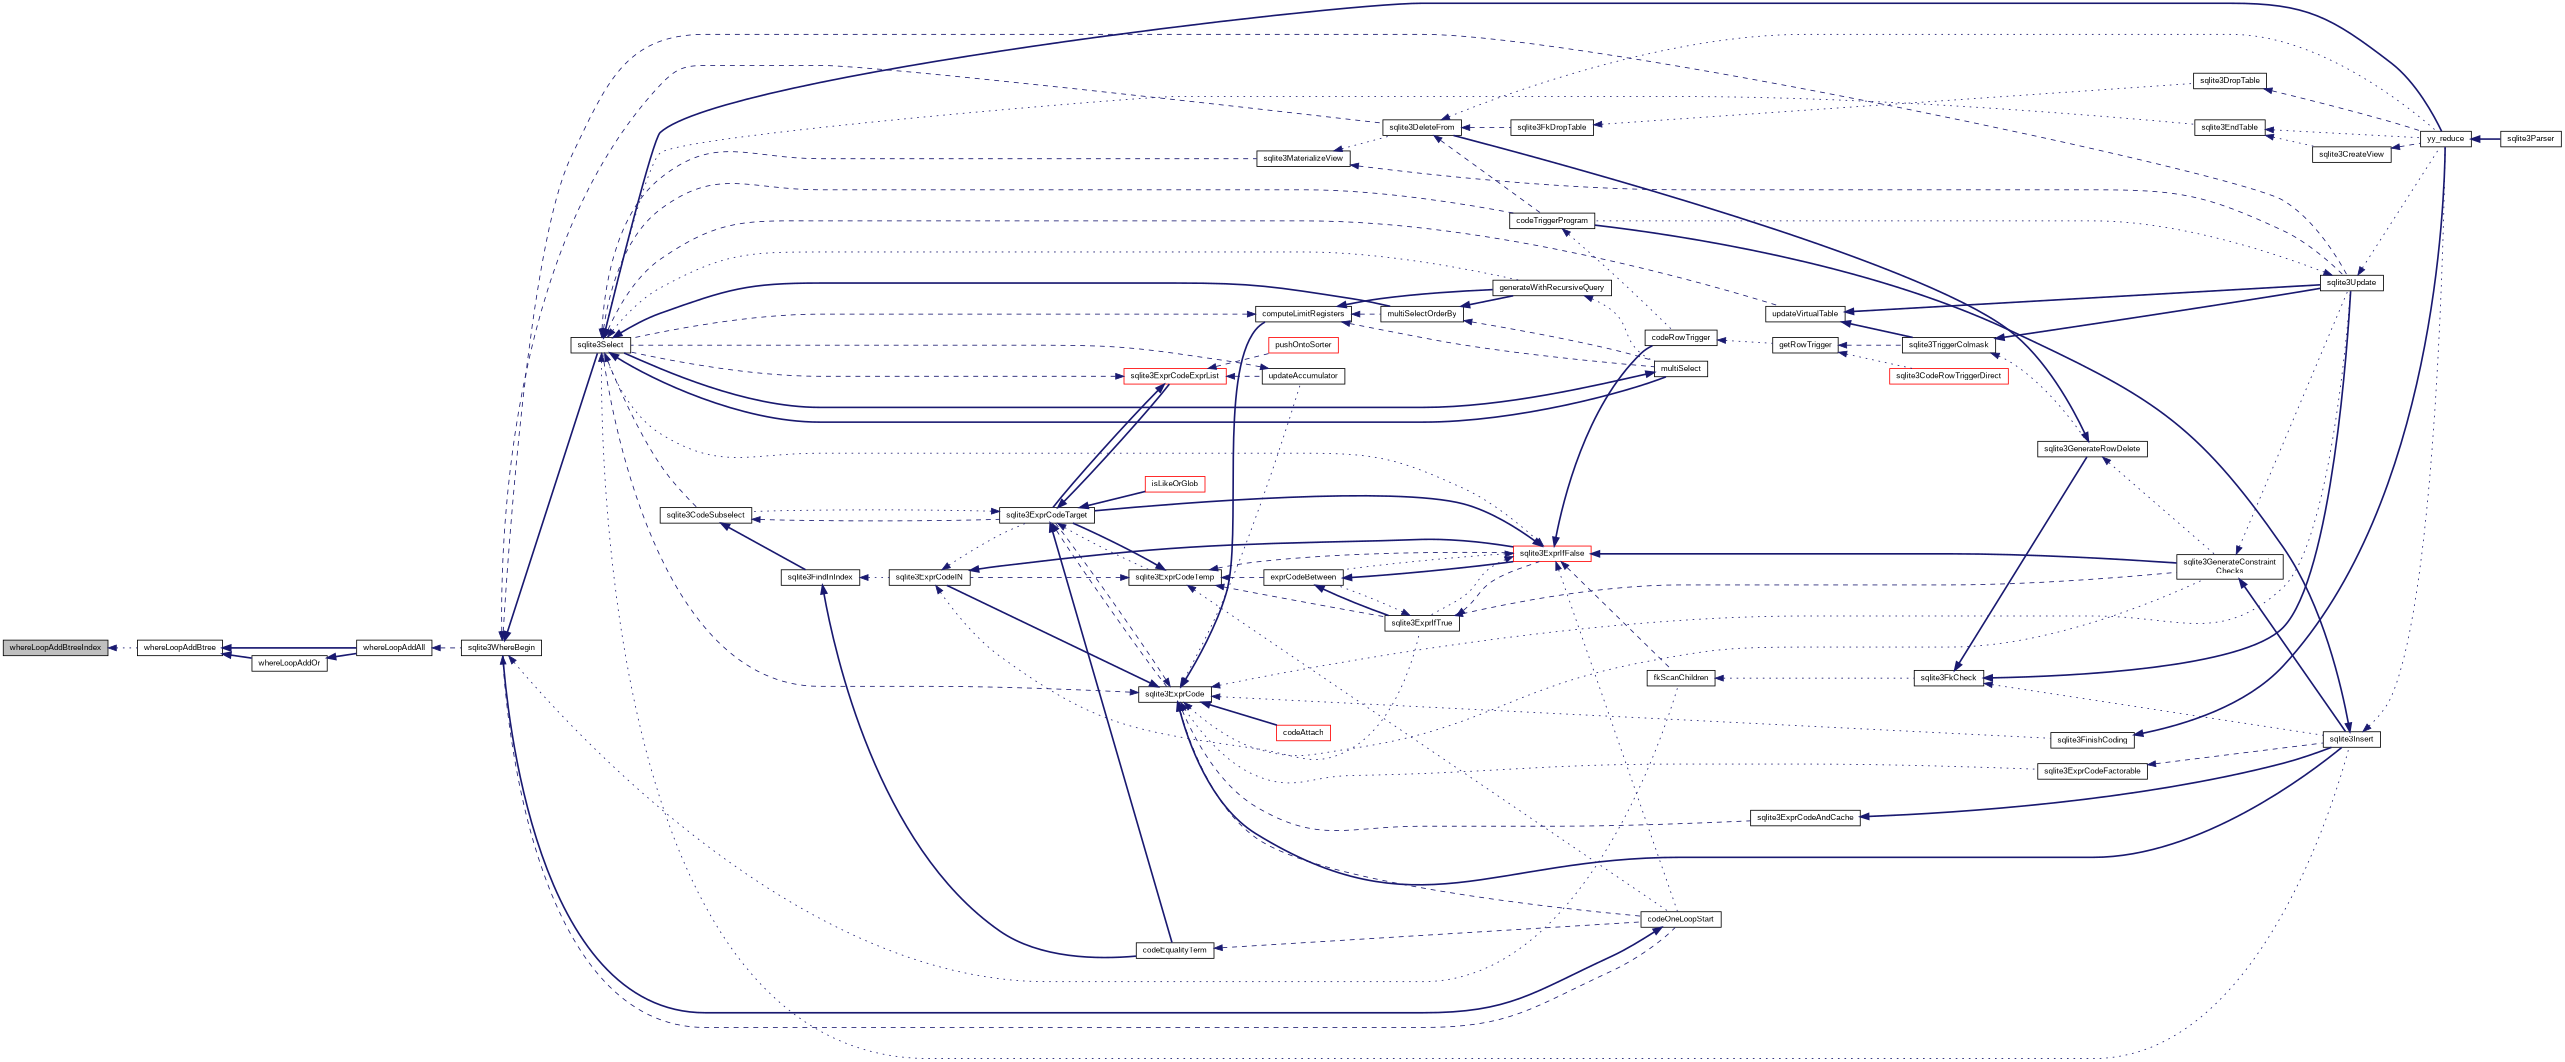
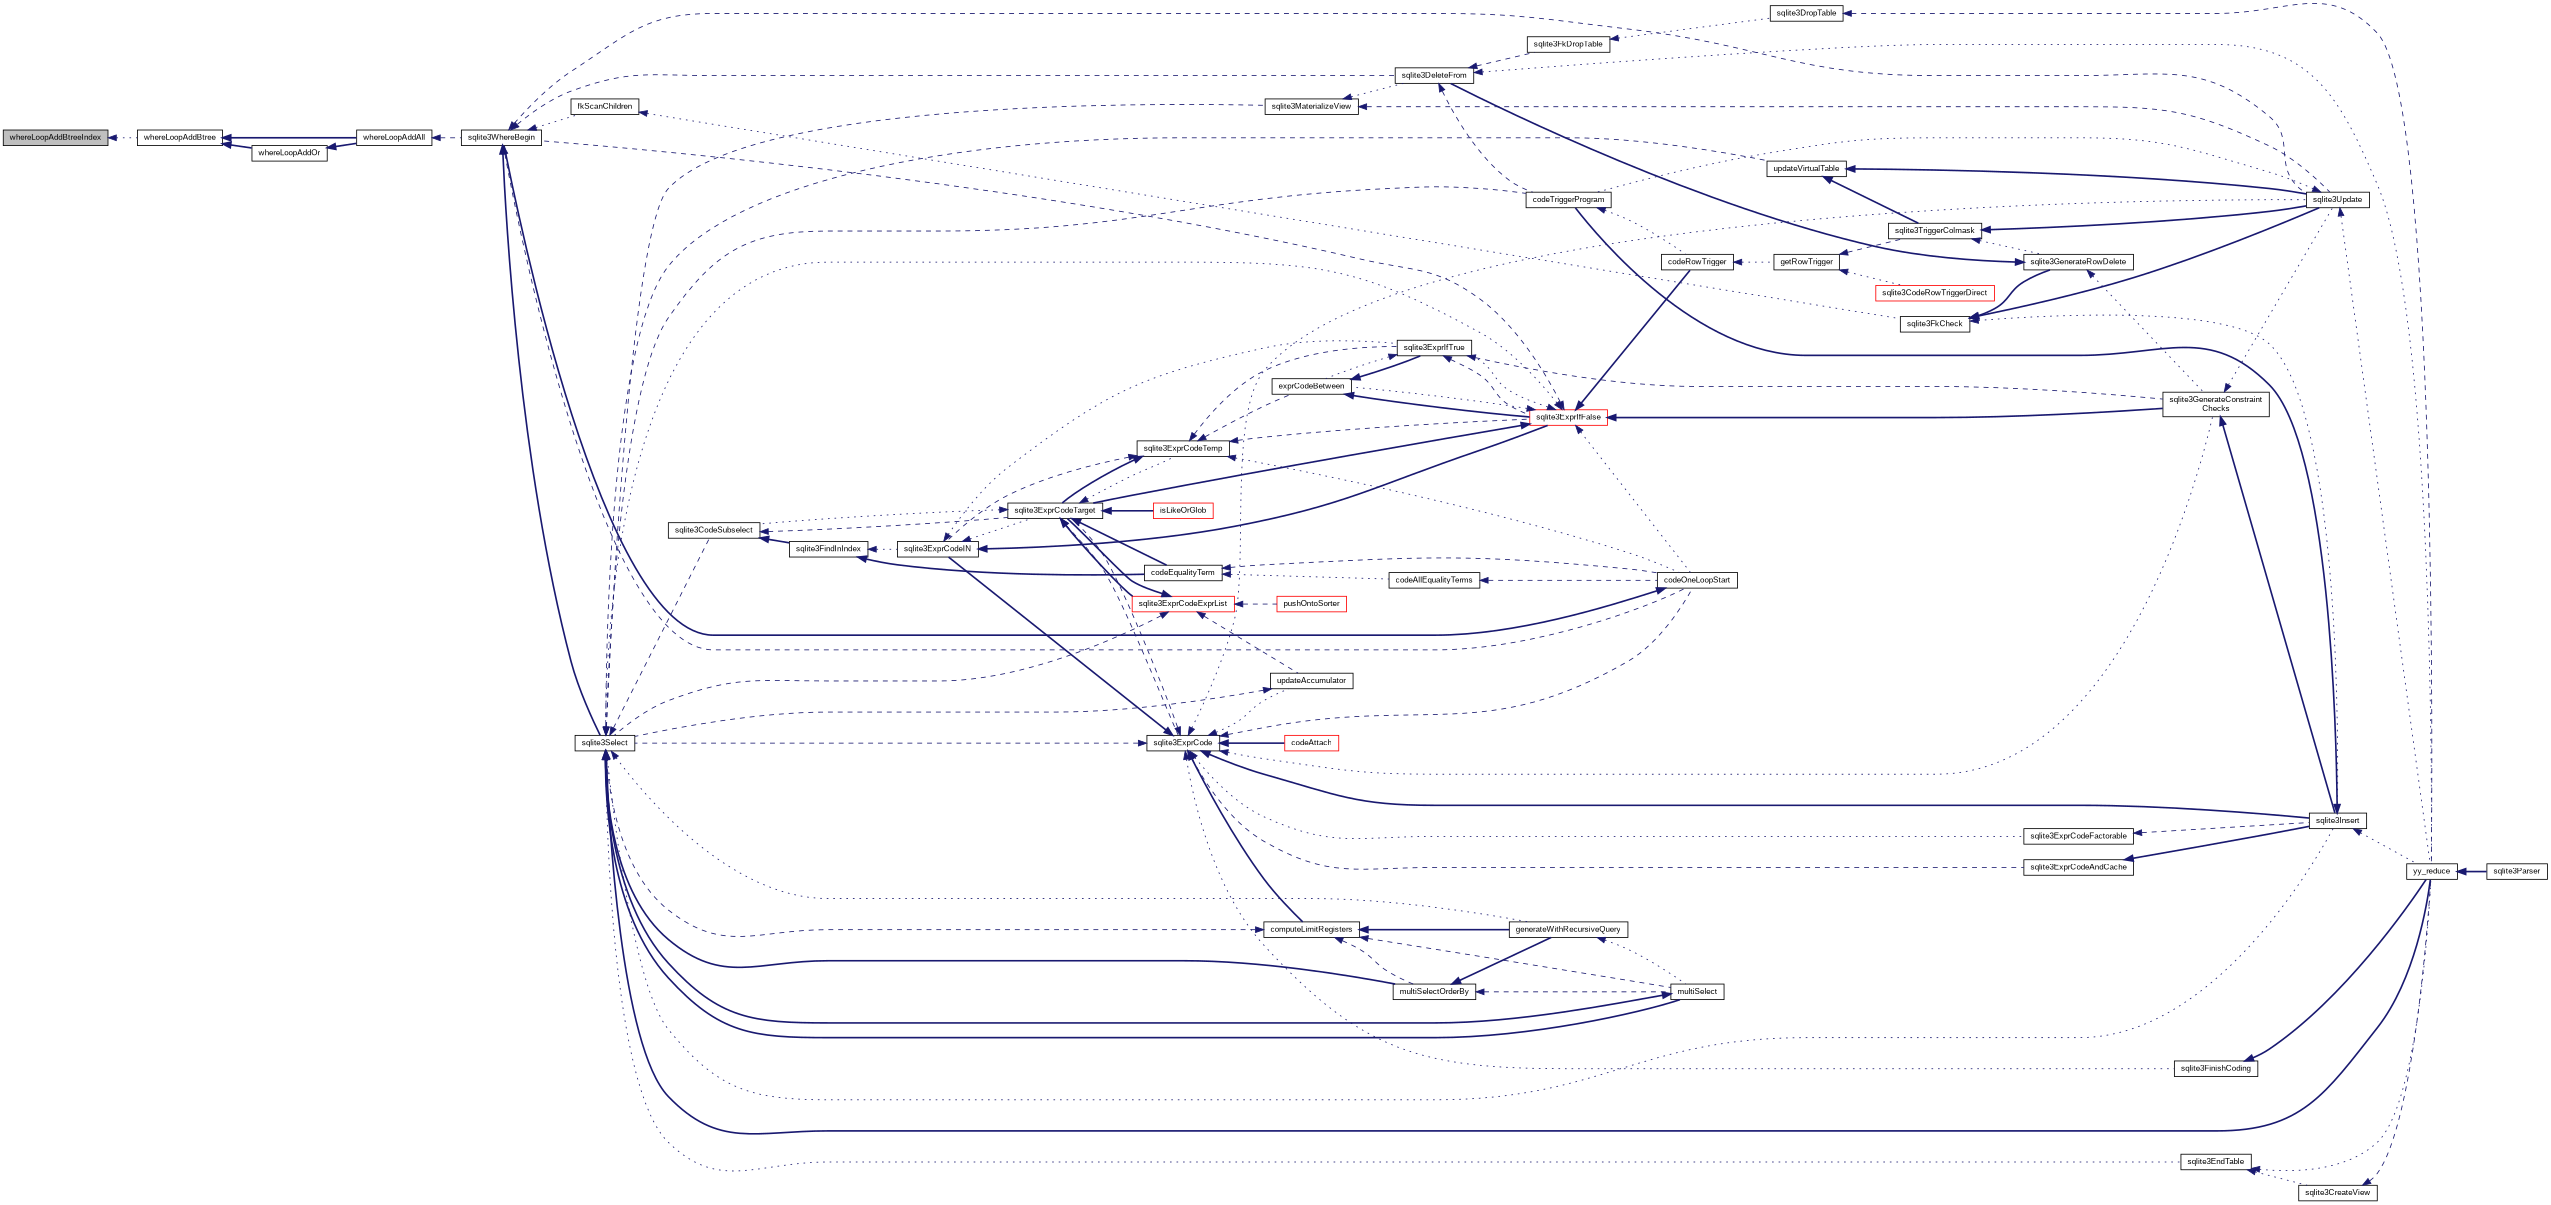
  digraph {
    fontname="Liberation Sans"
    rankdir=LR
    node [color=black fillcolor=white fontname="Liberation Sans" fontsize=10 shape=record style=filled]
    edge [color=midnightblue dir=back fontname="Liberation Sans" fontsize=10 labelfontname=FreeSans labelfontsize=10 style=dotted]
    n1 [fillcolor=grey75 fontcolor=black height=0.2 label=whereLoopAddBtreeIndex width=0.4]
    n2 [height=0.2 label=whereLoopAddBtree width=0.4]
    n3 [height=0.2 label=whereLoopAddOr width=0.4]
    n4 [height=0.2 label=whereLoopAddAll width=0.4]
    n5 [height=0.2 label=sqlite3WhereBegin width=0.4]
    n6 [height=0.2 label=sqlite3DeleteFrom width=0.4]
    n7 [height=0.2 label=sqlite3Update width=0.4]
    n8 [height=0.2 label=fkScanChildren width=0.4]
    n9 [height=0.2 label=sqlite3Select width=0.4]
    n10 [height=0.2 label=codeOneLoopStart width=0.4]
    n11 [height=0.2 label=sqlite3FkDropTable width=0.4]
    n12 [height=0.2 label=yy_reduce width=0.4]
    n13 [height=0.2 label=codeTriggerProgram width=0.4]
    n14 [height=0.2 label=sqlite3FkCheck width=0.4]
    n15 [height=0.2 label=sqlite3Insert width=0.4]
    n16 [height=0.2 label=sqlite3CodeSubselect width=0.4]
    n17 [height=0.2 label=generateWithRecursiveQuery width=0.4]
    n18 [height=0.2 label=multiSelect width=0.4]
    n19 [height=0.2 label=multiSelectOrderBy width=0.4]
    n20 [height=0.2 label=sqlite3EndTable width=0.4]
    n21 [height=0.2 label=sqlite3MaterializeView width=0.4]
    n22 [height=0.2 label=updateVirtualTable width=0.4]
    n23 [height=0.2 label=sqlite3DropTable width=0.4]
    n24 [height=0.2 label=sqlite3Parser width=0.4]
    n25 [height=0.2 label=codeRowTrigger width=0.4]
    n26 [height=0.2 label=getRowTrigger width=0.4]
    n27 [color=red height=0.2 label=sqlite3CodeRowTriggerDirect width=0.4]
    n28 [height=0.2 label=sqlite3TriggerColmask width=0.4]
    n29 [height=0.2 label=sqlite3GenerateRowDelete width=0.4]
    n30 [height=0.2 label="sqlite3GenerateConstraint\lChecks" width=0.4]
    n31 [height=0.2 label=sqlite3FindInIndex width=0.4]
    n32 [height=0.2 label=sqlite3ExprCodeTarget width=0.4]
    n33 [height=0.2 label=sqlite3CreateView width=0.4]
    n34 [height=0.2 label=sqlite3ExprCodeIN width=0.4]
    n35 [height=0.2 label=codeEqualityTerm width=0.4]
    n36 [height=0.2 label=sqlite3ExprCodeTemp width=0.4]
    n37 [height=0.2 label=sqlite3ExprCode width=0.4]
    n38 [color=red height=0.2 label=sqlite3ExprCodeExprList width=0.4]
    n39 [color=red height=0.2 label=isLikeOrGlob width=0.4]
    n40 [height=0.2 label=sqlite3ExprIfTrue width=0.4]
    n41 [color=red height=0.2 label=sqlite3ExprIfFalse width=0.4]
+   n42 [height=0.2 label=codeAllEqualityTerms width=0.4]
    n43 [height=0.2 label=exprCodeBetween width=0.4]
    n44 [height=0.2 label=sqlite3ExprCodeFactorable width=0.4]
    n45 [height=0.2 label=sqlite3ExprCodeAndCache width=0.4]
    n46 [color=red height=0.2 label=codeAttach width=0.4]
    n47 [height=0.2 label=sqlite3FinishCoding width=0.4]
    n48 [height=0.2 label=computeLimitRegisters width=0.4]
    n49 [height=0.2 label=updateAccumulator width=0.4]
    n50 [color=red height=0.2 label=pushOntoSorter width=0.4]
    n1 -> n2
    n2 -> n3 [style=bold]
    n2 -> n4 [style=bold]
    n3 -> n4 [style=bold]
    n4 -> n5 [style=dashed]
    n5 -> n6 [style=dashed]
    n5 -> n7 [style=dashed]
    n5 -> n8
    n5 -> n9 [style=bold]
    n5 -> n10 [style=dashed]
    n6 -> n11 [style=dashed]
    n6 -> n12
    n6 -> n13 [style=dashed]
    n7 -> n12
    n7 -> n13
    n8 -> n14
    n9 -> n12 [style=bold]
    n9 -> n13 [style=dashed]
    n9 -> n15
    n9 -> n16 [style=dashed]
    n9 -> n17
    n9 -> n18 [style=bold]
    n9 -> n19 [style=bold]
    n9 -> n20
    n9 -> n21 [style=dashed]
    n9 -> n22 [style=dashed]
    n10 -> n5 [style=bold]
    n11 -> n23
    n12 -> n24 [style=bold]
    n13 -> n25
    n14 -> n7 [style=bold]
    n14 -> n15
    n14 -> n29 [style=bold]
    n15 -> n12
    n15 -> n13 [style=bold]
    n16 -> n31 [style=bold]
    n16 -> n32 [style=dashed]
    n17 -> n18
    n18 -> n9 [style=bold]
    n19 -> n17 [style=bold]
    n19 -> n18 [style=dashed]
    n20 -> n12
    n20 -> n33
    n21 -> n6
    n21 -> n7 [style=dashed]
    n22 -> n7 [style=bold]
    n22 -> n28 [style=bold]
    n23 -> n12 [style=dashed]
    n25 -> n26
    n26 -> n27
    n26 -> n28 [style=dashed]
    n28 -> n7 [style=bold]
    n28 -> n29
    n29 -> n6 [style=bold]
    n29 -> n30
    n30 -> n7
    n30 -> n15 [style=bold]
    n31 -> n34
    n31 -> n35 [style=bold]
    n32 -> n16
    n32 -> n35 [style=bold]
    n32 -> n36
    n32 -> n37 [style=dashed]
    n32 -> n38 [style=bold]
    n32 -> n39 [style=bold]
    n33 -> n12 [style=dashed]
    n34 -> n32
    n34 -> n40
    n34 -> n41 [style=bold]
    n35 -> n10 [style=dashed]
+   n35 -> n42
    n36 -> n10
    n36 -> n32 [style=bold]
    n36 -> n34 [style=dashed]
    n36 -> n40 [style=dashed]
    n36 -> n41 [style=dashed]
    n36 -> n43 [style=dashed]
    n37 -> n7
    n37 -> n9 [style=dashed]
    n37 -> n10 [style=dashed]
    n37 -> n15 [style=bold]
    n37 -> n30
    n37 -> n32 [style=dashed]
    n37 -> n34 [style=bold]
    n37 -> n44
    n37 -> n45 [style=dashed]
    n37 -> n46 [style=bold]
    n37 -> n47
    n37 -> n48 [style=bold]
    n37 -> n49
    n38 -> n9 [style=dashed]
    n38 -> n32 [style=bold]
    n38 -> n49 [style=dashed]
    n38 -> n50 [style=dashed]
    n40 -> n30 [style=dashed]
    n40 -> n41 [style=dashed]
    n40 -> n43
-   n41 -> n8 [style=dashed]
+   n41 -> n5 [style=dashed]
    n41 -> n9
    n41 -> n10
    n41 -> n25 [style=bold]
    n41 -> n30 [style=bold]
    n41 -> n32 [style=bold]
    n41 -> n40
    n41 -> n43
+   n42 -> n10 [style=dashed]
    n43 -> n40 [style=bold]
    n43 -> n41 [style=bold]
    n44 -> n15 [style=dashed]
    n45 -> n15 [style=bold]
    n47 -> n12 [style=bold]
    n48 -> n9 [style=dashed]
    n48 -> n17 [style=bold]
    n48 -> n18 [style=dashed]
    n48 -> n19 [style=dashed]
    n49 -> n9 [style=dashed]
  }
